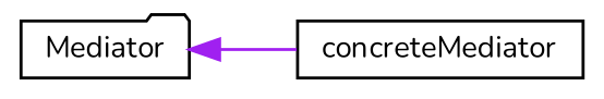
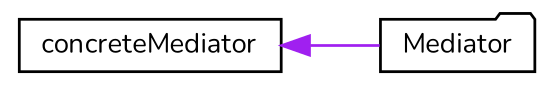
  digraph {
    rankdir=LR
    fontname=Nunito
    node [color=black fillcolor=white fontname=Nunito fontsize=10 style=filled]
    n1 [height=0.2 label=Mediator shape=folder width=0.4]
    n2 [height=0.2 label=concreteMediator shape=box width=0.4]
-   n1 -> n2 [color=purple dir=back fontname=Nunito fontsize=10 labelfontname=Helvetica labelfontsize=10 style=solid]
+   n2 -> n1 [color=purple dir=back fontname=Nunito fontsize=10 labelfontname=Helvetica labelfontsize=10 style=solid]
  }
